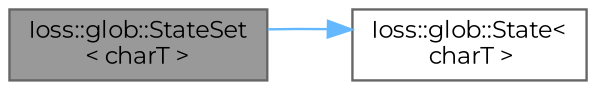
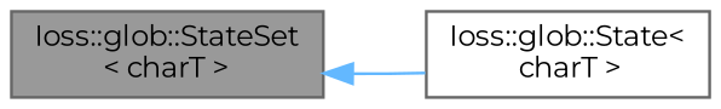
  digraph {
    rankdir=LR
    fontname=Montserrat
    node [color=gray40 fontname=Montserrat fontsize=10 shape=box style=filled]
    n1 [fillcolor=grey60 fontcolor=black height=0.2 label="Ioss::glob::StateSet\l\< charT \>" width=0.4]
    n2 [fillcolor=white height=0.2 label="Ioss::glob::State\<\l charT \>" width=0.4]
-   n2 -> n1 [color=steelblue1 dir=back fontname=Montserrat fontsize=10 labelfontname=Helvetica labelfontsize=10 style=solid]
+   n1 -> n2 [color=steelblue1 dir=back fontname=Montserrat fontsize=10 labelfontname=Helvetica labelfontsize=10 style=solid]
  }
